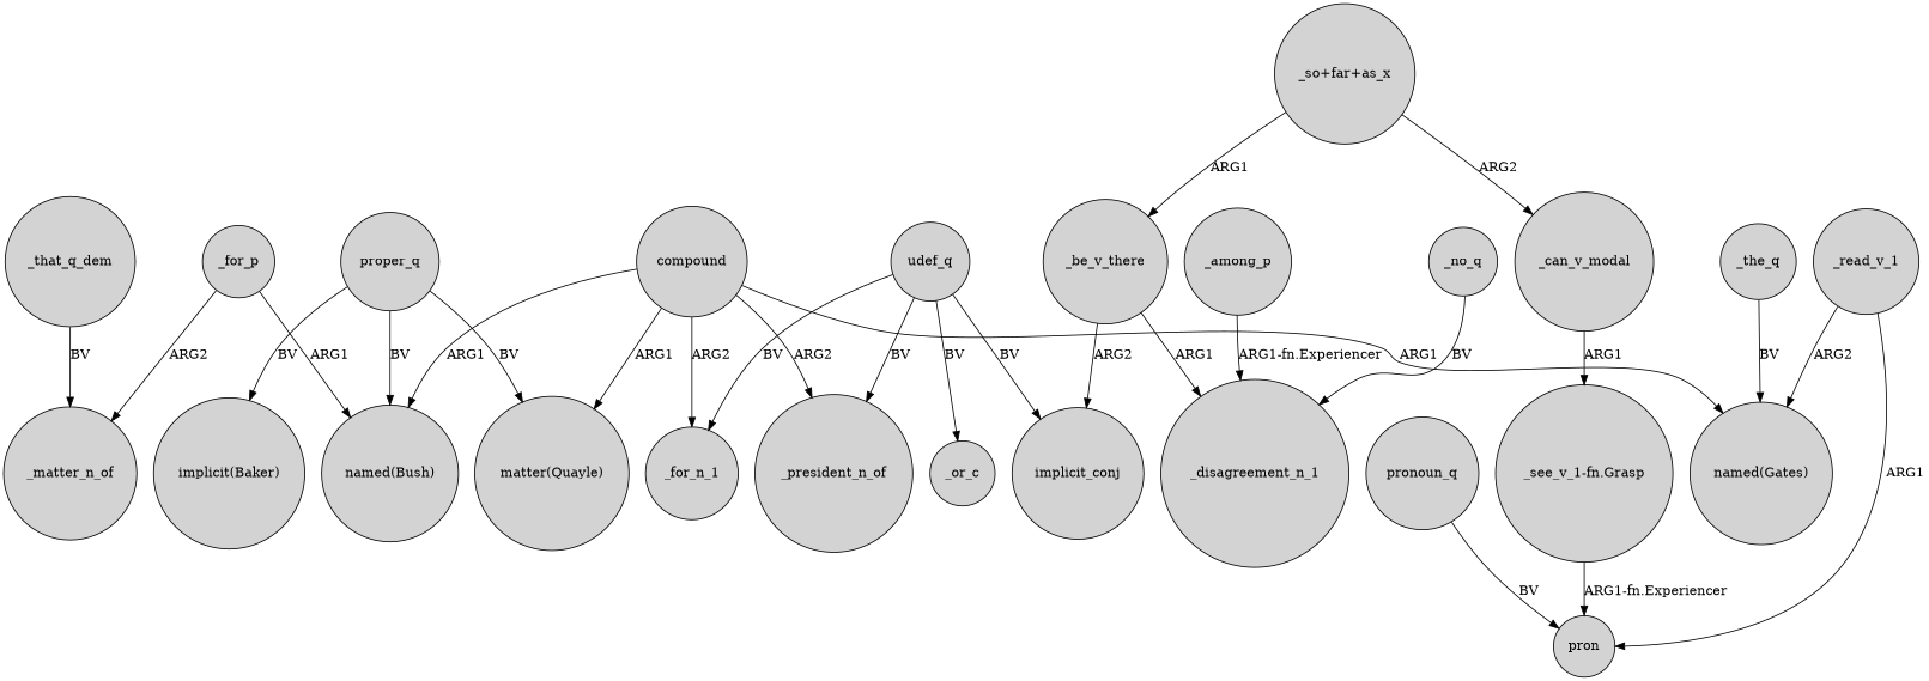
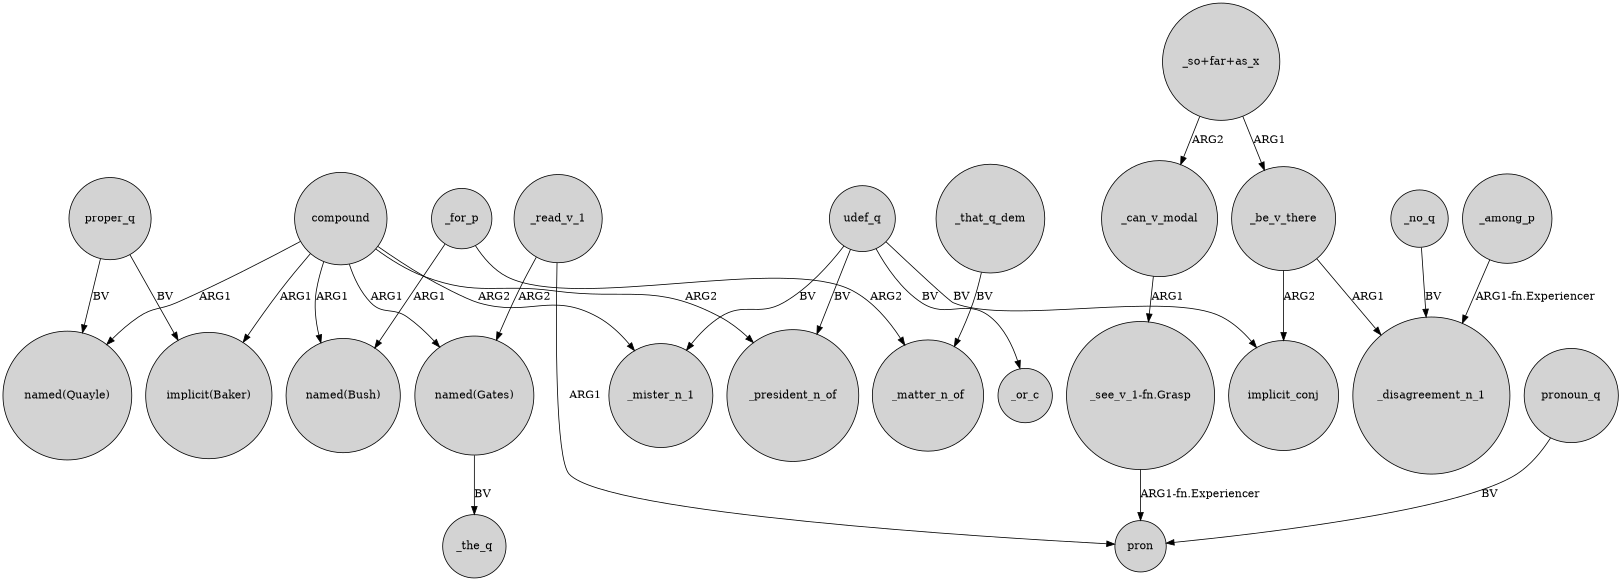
  digraph {
    node [shape=circle style=filled]
    proper_q
-   "named(Quayle)" [label="matter(Quayle)"]
+   "named(Quayle)"
    n3 [label="implicit(Baker)"]
    "named(Bush)"
    _can_v_modal
    "_see_v_1-fn.Grasp"
    pron
    compound
    _president_n_of
-   _mister_n_1 [label=_for_n_1]
+   _mister_n_1
    "named(Gates)"
    "_so+far+as_x"
    _be_v_there
    _disagreement_n_1
    implicit_conj
    _the_q
    _read_v_1
    udef_q
    _or_c
    _that_q_dem
    _matter_n_of
    _among_p
    pronoun_q
    _for_p
    _no_q
    proper_q -> "named(Quayle)" [label=BV]
    proper_q -> n3 [label=BV]
-   proper_q -> "named(Bush)" [label=BV]
    _can_v_modal -> "_see_v_1-fn.Grasp" [label=ARG1]
    "_see_v_1-fn.Grasp" -> pron [label="ARG1-fn.Experiencer"]
    compound -> "named(Quayle)" [label=ARG1]
+   compound -> n3 [label=ARG1]
    compound -> "named(Bush)" [label=ARG1]
    compound -> _president_n_of [label=ARG2]
    compound -> _mister_n_1 [label=ARG2]
    compound -> "named(Gates)" [label=ARG1]
    "_so+far+as_x" -> _can_v_modal [label=ARG2]
    "_so+far+as_x" -> _be_v_there [label=ARG1]
    _be_v_there -> _disagreement_n_1 [label=ARG1]
    _be_v_there -> implicit_conj [label=ARG2]
-   _the_q -> "named(Gates)" [label=BV]
+   "named(Gates)" -> _the_q [label=BV]
    _read_v_1 -> pron [label=ARG1]
    _read_v_1 -> "named(Gates)" [label=ARG2]
    udef_q -> _president_n_of [label=BV]
    udef_q -> _mister_n_1 [label=BV]
    udef_q -> implicit_conj [label=BV]
    udef_q -> _or_c [label=BV]
    _that_q_dem -> _matter_n_of [label=BV]
    _among_p -> _disagreement_n_1 [label="ARG1-fn.Experiencer"]
    pronoun_q -> pron [label=BV]
    _for_p -> "named(Bush)" [label=ARG1]
    _for_p -> _matter_n_of [label=ARG2]
    _no_q -> _disagreement_n_1 [label=BV]
  }
